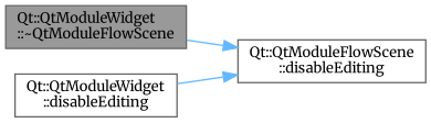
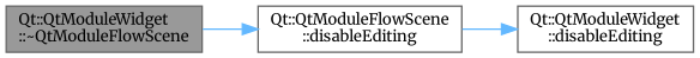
  digraph {
    fontname=Merriweather
    rankdir=LR
    node [color=grey40 fillcolor=white fontname=Merriweather fontsize=10 shape=box style=filled]
    edge [color=steelblue1 fontname=Merriweather fontsize=10 labelfontname=Helvetica labelfontsize=10 style=solid]
    n1 [color=gray40 fillcolor=grey60 fontcolor=black height=0.2 label="Qt::QtModuleWidget\l::~QtModuleFlowScene" width=0.4]
    n2 [height=0.2 label="Qt::QtModuleFlowScene\l::disableEditing" width=0.4]
    n3 [height=0.2 label="Qt::QtModuleWidget\l::disableEditing" width=0.4]
    n1 -> n2
-   n3 -> n2
+   n2 -> n3
  }
